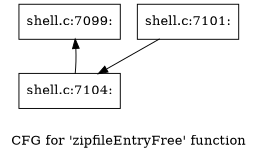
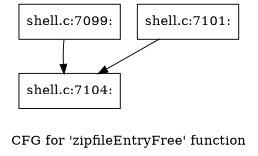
  digraph {
    label="CFG for 'zipfileEntryFree' function"
    node [shape=record]
    n1 [label="{shell.c:7099:}"]
    n2 [label="{shell.c:7104:}"]
    n3 [label="{shell.c:7101:}"]
-   n2 -> n1
+   n1 -> n2
    n3 -> n2
  }
